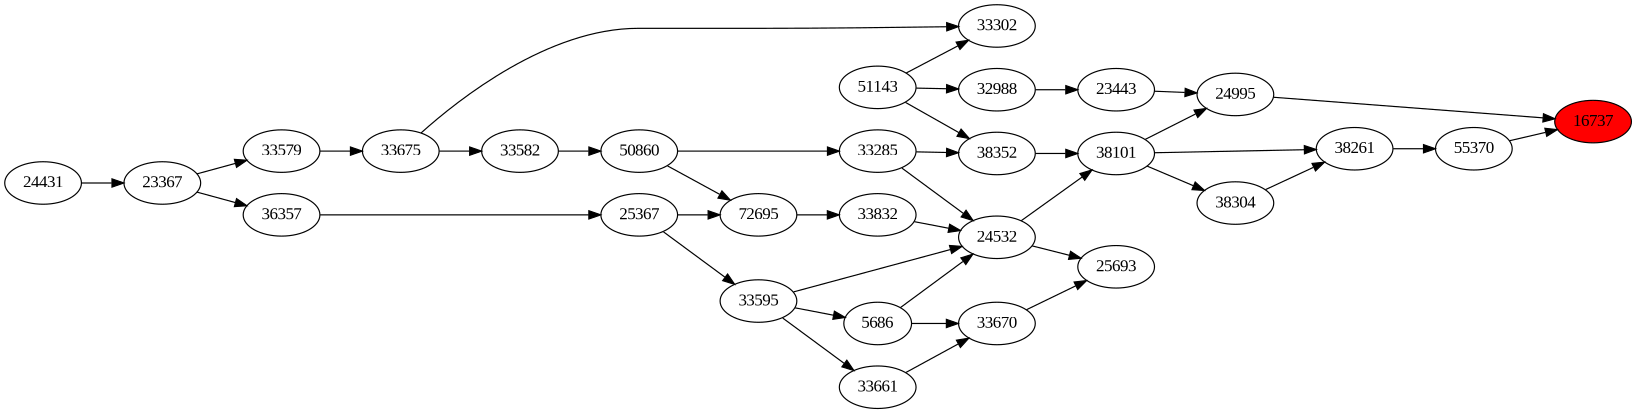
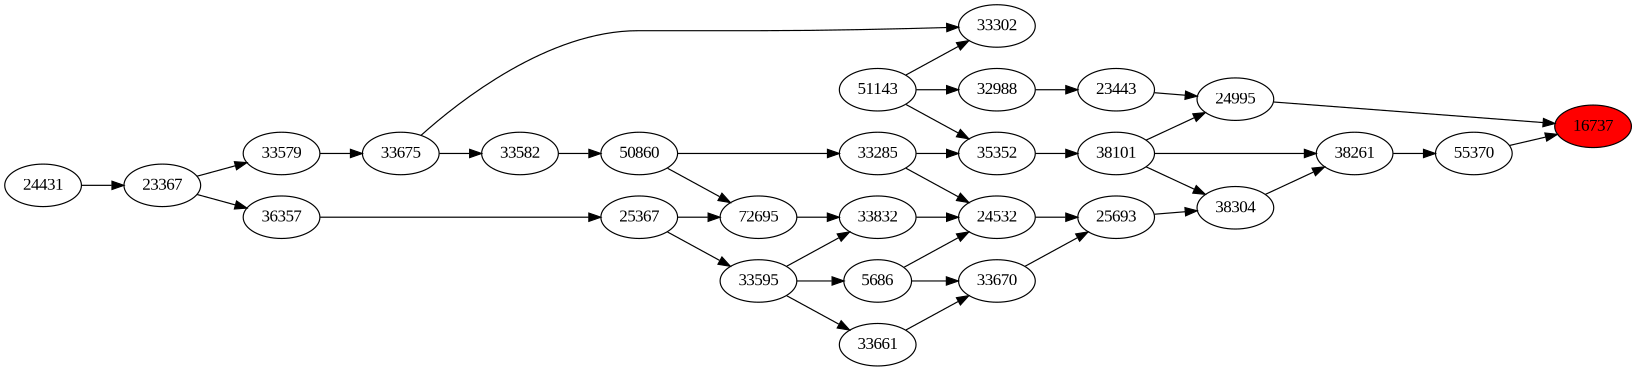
  strict digraph {
    fontname="Liberation Serif"
    rankdir=LR
    node [fontname="Liberation Serif"]
    edge [fontname="Liberation Serif"]
    n1 [fillcolor=red label=16737 style=filled]
    n2 [label=24995]
    n3 [label=55370]
    n4 [label=23443]
    n5 [label=38101]
    n6 [label=38261]
    n7 [label=38304]
    n8 [label=32988]
    n9 [label=24532]
    n10 [label=25693]
-   n11 [label=38352]
+   n11 [label=35352]
    n12 [label=51143]
    n13 [label=33302]
    n14 [label=33285]
    n15 [label=5686]
    n16 [label=33670]
    n17 [label=33832]
    n18 [label=50860]
    n19 [label=72695]
    n20 [label=33595]
    n21 [label=33661]
    n22 [label=33675]
    n23 [label=33582]
    n24 [label=25367]
    n25 [label=33579]
    n26 [label=36357]
    n27 [label=23367]
    n28 [label=24431]
    n2 -> n1
    n3 -> n1
    n4 -> n2
    n5 -> n2
    n5 -> n6
    n5 -> n7
    n6 -> n3
    n7 -> n6
    n8 -> n4
-   n9 -> n5
    n9 -> n10
+   n10 -> n7
    n11 -> n5
    n12 -> n8
    n12 -> n11
    n12 -> n13
    n14 -> n9
    n14 -> n11
    n15 -> n9
    n15 -> n16
    n16 -> n10
    n17 -> n9
    n18 -> n14
    n18 -> n19
    n19 -> n17
    n20 -> n15
-   n20 -> n9
+   n20 -> n17
    n20 -> n21
    n21 -> n16
    n22 -> n13
    n22 -> n23
    n23 -> n18
    n24 -> n19
    n24 -> n20
    n25 -> n22
    n26 -> n24
    n27 -> n25
    n27 -> n26
    n28 -> n27
  }
